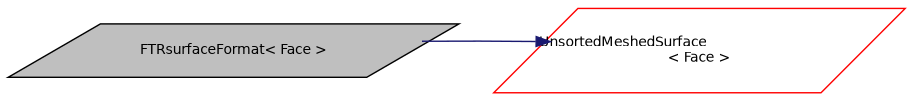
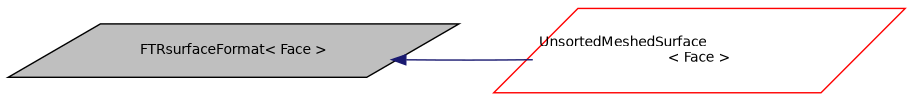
  digraph {
    rankdir=LR
    node [fontname=Helvetica fontsize=10 shape=parallelogram]
    n1 [color=black fillcolor=grey75 fontcolor=black height=0.2 label="FTRsurfaceFormat\< Face \>" style=filled width=0.4]
    n2 [color=red height=0.2 label="UnsortedMeshedSurface\l\< Face \>" width=0.4]
-   n2 -> n1 [color=midnightblue dir=back fontname=Helvetica fontsize=10 labelfontname=Helvetica labelfontsize=10 style=solid]
+   n1 -> n2 [color=midnightblue dir=back fontname=Helvetica fontsize=10 labelfontname=Helvetica labelfontsize=10 style=solid]
  }
